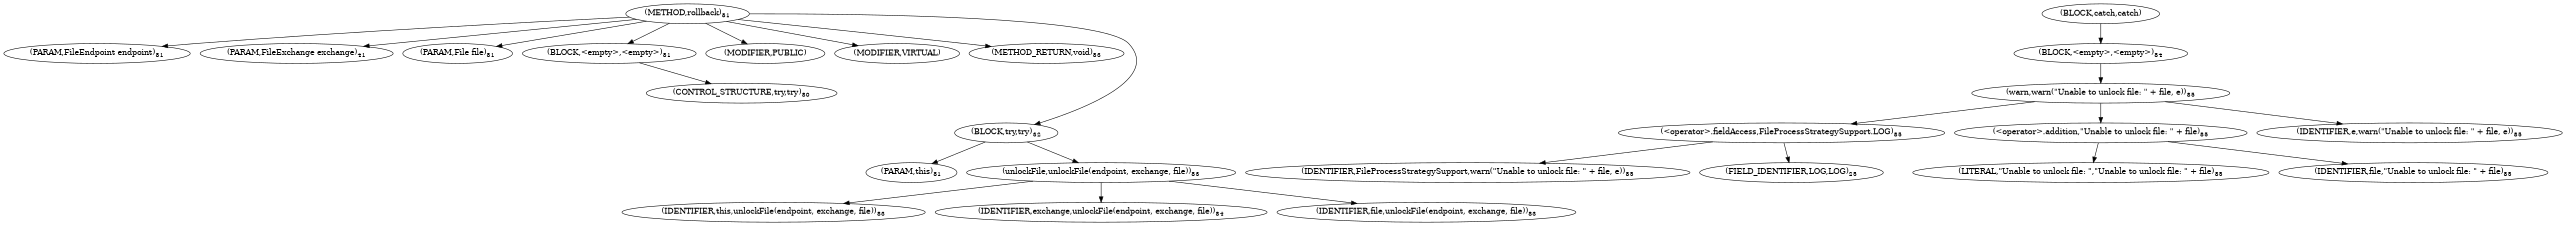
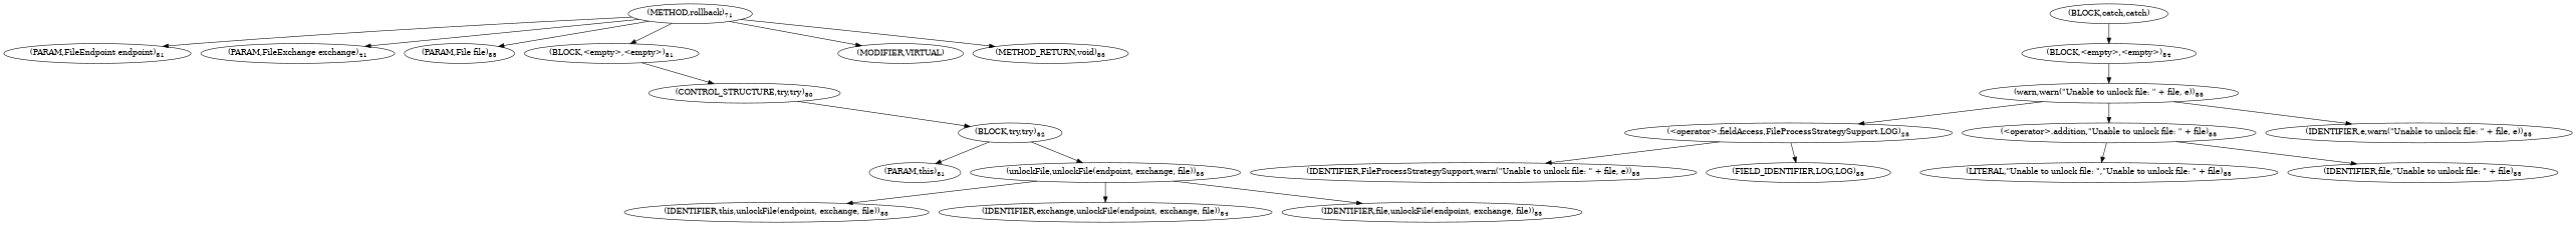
  digraph {
-   n1 [label=<(METHOD,rollback)<SUB>81</SUB>>]
+   n1 [label=<(METHOD,rollback)<SUB>71</SUB>>]
    n2 [label=<(PARAM,FileEndpoint endpoint)<SUB>81</SUB>>]
    n3 [label=<(PARAM,FileExchange exchange)<SUB>41</SUB>>]
-   n4 [label=<(PARAM,File file)<SUB>81</SUB>>]
+   n4 [label=<(PARAM,File file)<SUB>85</SUB>>]
    n5 [label=<(BLOCK,&lt;empty&gt;,&lt;empty&gt;)<SUB>81</SUB>>]
-   n6 [label=<(MODIFIER,PUBLIC)>]
    n7 [label=<(MODIFIER,VIRTUAL)>]
    n8 [label=<(METHOD_RETURN,void)<SUB>83</SUB>>]
    n9 [label=<(PARAM,this)<SUB>81</SUB>>]
    n10 [label=<(CONTROL_STRUCTURE,try,try)<SUB>80</SUB>>]
    n11 [label=<(BLOCK,try,try)<SUB>32</SUB>>]
    n12 [label=<(unlockFile,unlockFile(endpoint, exchange, file))<SUB>83</SUB>>]
    n13 [label=<(BLOCK,catch,catch)>]
    n14 [label=<(BLOCK,&lt;empty&gt;,&lt;empty&gt;)<SUB>84</SUB>>]
    n15 [label=<(IDENTIFIER,this,unlockFile(endpoint, exchange, file))<SUB>83</SUB>>]
    n16 [label=<(IDENTIFIER,exchange,unlockFile(endpoint, exchange, file))<SUB>84</SUB>>]
    n17 [label=<(IDENTIFIER,file,unlockFile(endpoint, exchange, file))<SUB>83</SUB>>]
    n18 [label=<(warn,warn(&quot;Unable to unlock file: &quot; + file, e))<SUB>85</SUB>>]
-   n19 [label=<(&lt;operator&gt;.fieldAccess,FileProcessStrategySupport.LOG)<SUB>85</SUB>>]
+   n19 [label=<(&lt;operator&gt;.fieldAccess,FileProcessStrategySupport.LOG)<SUB>25</SUB>>]
    n20 [label=<(&lt;operator&gt;.addition,&quot;Unable to unlock file: &quot; + file)<SUB>85</SUB>>]
    n21 [label=<(IDENTIFIER,e,warn(&quot;Unable to unlock file: &quot; + file, e))<SUB>85</SUB>>]
    n22 [label=<(IDENTIFIER,FileProcessStrategySupport,warn(&quot;Unable to unlock file: &quot; + file, e))<SUB>85</SUB>>]
-   n23 [label=<(FIELD_IDENTIFIER,LOG,LOG)<SUB>25</SUB>>]
+   n23 [label=<(FIELD_IDENTIFIER,LOG,LOG)<SUB>85</SUB>>]
    n24 [label=<(LITERAL,&quot;Unable to unlock file: &quot;,&quot;Unable to unlock file: &quot; + file)<SUB>85</SUB>>]
    n25 [label=<(IDENTIFIER,file,&quot;Unable to unlock file: &quot; + file)<SUB>85</SUB>>]
    n1 -> n2
    n1 -> n3
    n1 -> n4
    n1 -> n5
-   n1 -> n6
    n1 -> n7
    n1 -> n8
    n5 -> n10
-   n1 -> n11
+   n10 -> n11
    n11 -> n9
    n11 -> n12
    n12 -> n15
    n12 -> n16
    n12 -> n17
    n13 -> n14
    n14 -> n18
    n18 -> n19
    n18 -> n20
    n18 -> n21
    n19 -> n22
    n19 -> n23
    n20 -> n24
    n20 -> n25
  }
